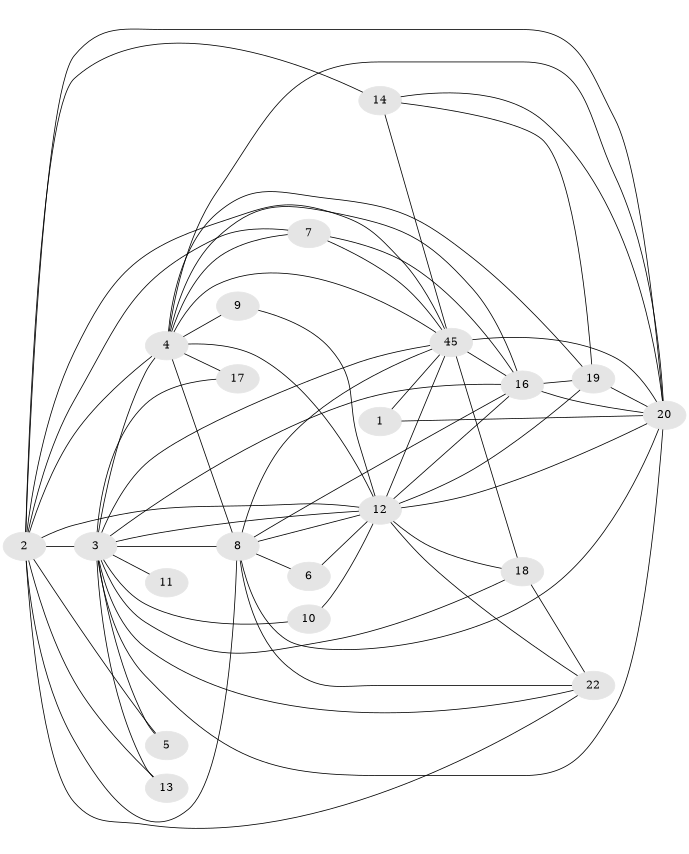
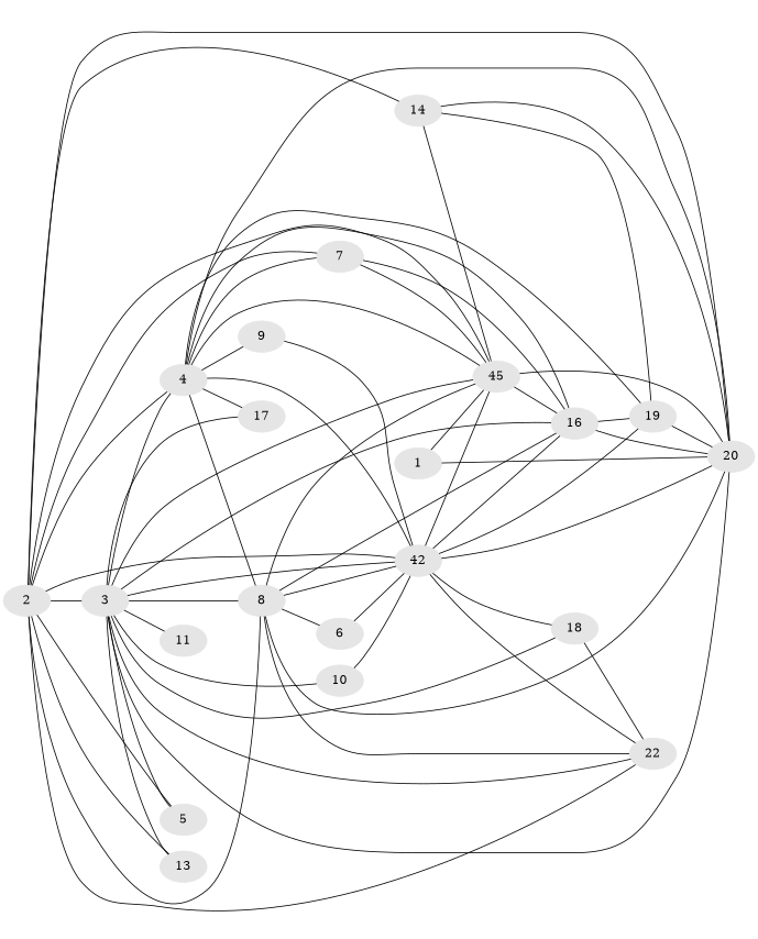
  graph {
    rankdir=LR
    node [color=gray90 style=filled]
    edge [weight=1.0]
    n1 [label=45]
    1
    20
    16
    18
    2
    3
    4
    5
    8
-   12
+   12 [label=42]
    13
    14
    22
    7
    10
    11
    17
    9
    19
    6
    n1 -- 20 [weight=2.0]
    n1 -- 16
-   n1 -- 18
    1 -- n1
    1 -- 20
    16 -- 20
    16 -- 19
    18 -- 22
    2 -- n1
    2 -- 20 [weight=2.0]
    2 -- 3 [weight=2.0]
    2 -- 4
    2 -- 5
    2 -- 8 [weight=3.0]
    2 -- 12
    2 -- 13
    2 -- 14
    2 -- 22
    2 -- 7
    3 -- n1 [weight=2.0]
    3 -- 20 [weight=3.0]
    3 -- 16 [weight=3.0]
    3 -- 18
    3 -- 4 [weight=2.0]
    3 -- 5
    3 -- 8 [weight=6.0]
    3 -- 12 [weight=3.0]
    3 -- 13 [weight=2.0]
    3 -- 22
    3 -- 10
    3 -- 11 [weight=2.0]
    3 -- 17
    4 -- n1
    4 -- 20 [weight=2.0]
    4 -- 16
    4 -- 8 [weight=3.0]
    4 -- 12
    4 -- 7
    4 -- 17 [weight=2.0]
    4 -- 9
    4 -- 19
    8 -- n1 [weight=2.0]
    8 -- 20 [weight=3.0]
    8 -- 16 [weight=3.0]
    8 -- 12 [weight=3.0]
    8 -- 22
    8 -- 6
    12 -- n1
    12 -- 20
    12 -- 16
    12 -- 18 [weight=2.0]
    12 -- 22
    12 -- 19 [weight=2.0]
    14 -- n1
    14 -- 20
    14 -- 19
    7 -- n1
    7 -- 16
    10 -- 12
    9 -- 12
    19 -- 20
    6 -- 12
  }
